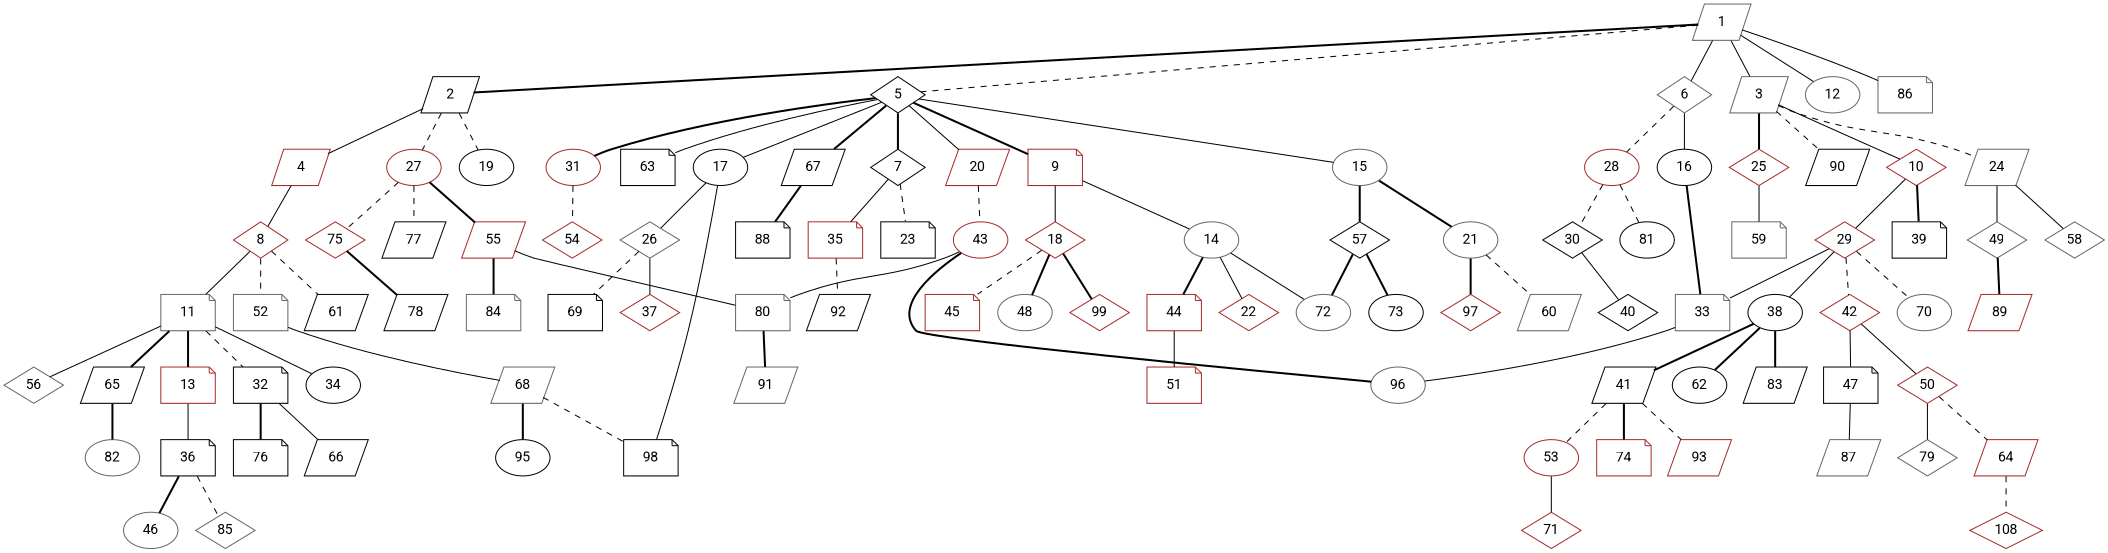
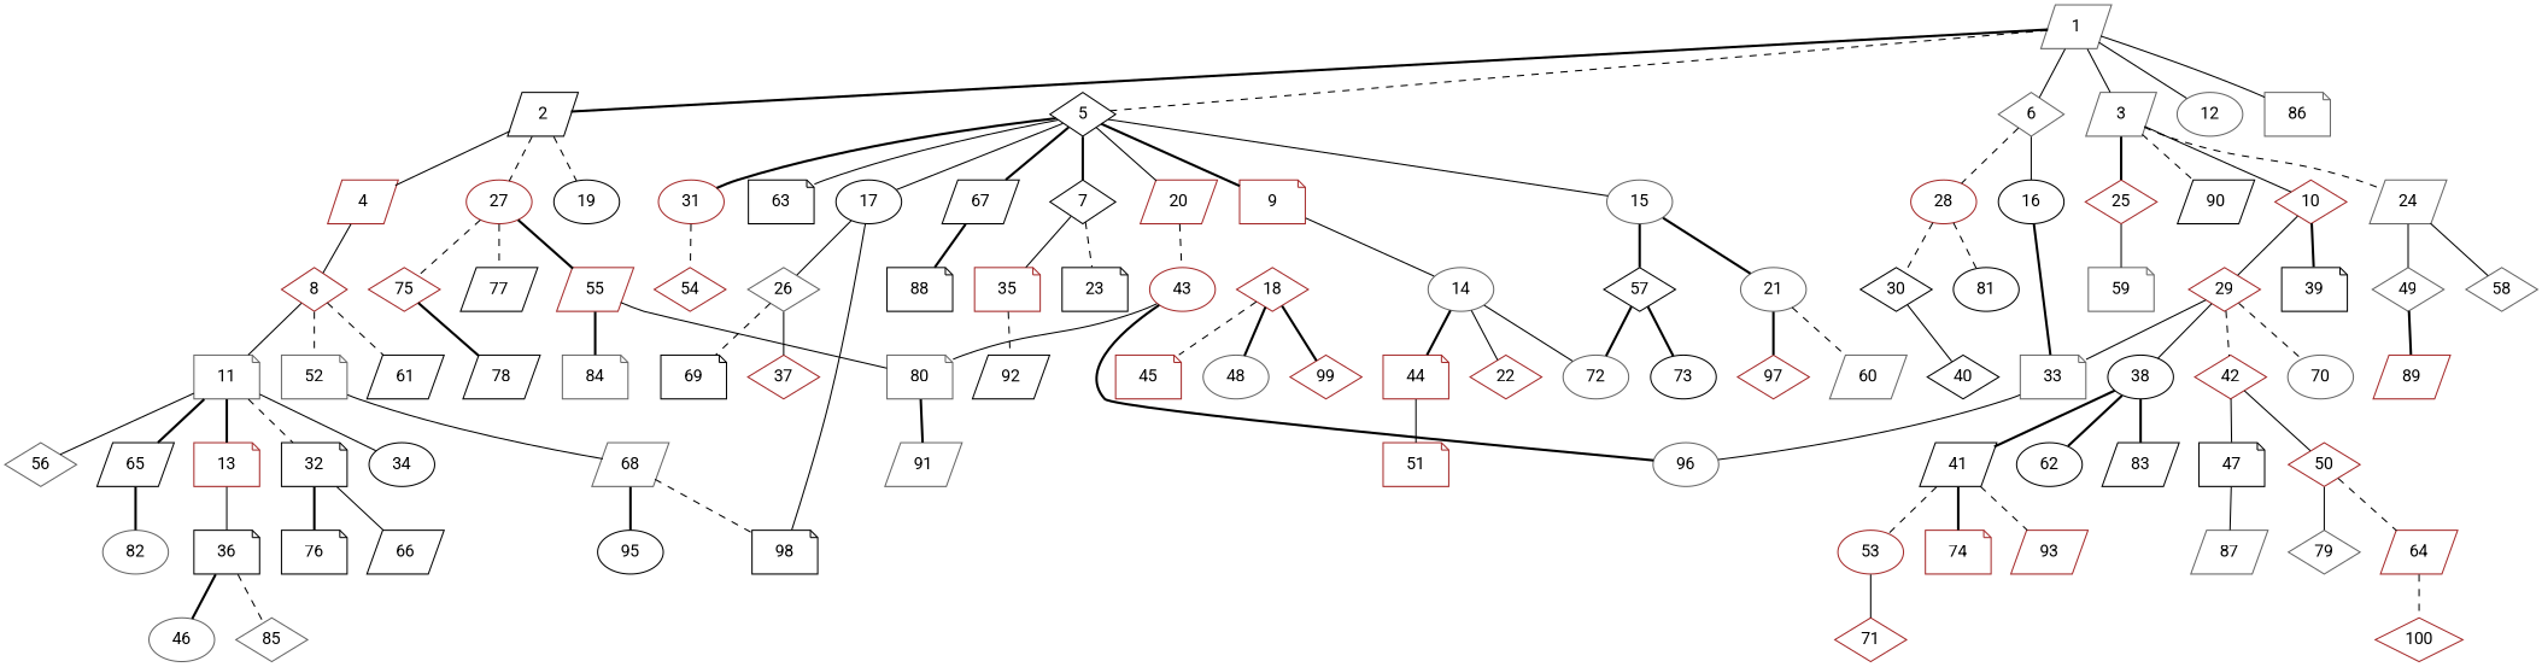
  graph {
    fontname=Roboto
    node [color=black fontname=Roboto shape=diamond]
    edge [fontname=Roboto style=solid]
    1 [color=gray40 shape=parallelogram]
    2 [shape=parallelogram]
    3 [color=gray40 shape=parallelogram]
    5
    6 [color=gray40]
    12 [color=gray40 shape=ellipse]
    86 [color=gray40 shape=note]
    4 [color=brown shape=parallelogram]
    19 [shape=ellipse]
    27 [color=brown shape=ellipse]
    10 [color=brown]
    24 [color=gray40 shape=parallelogram]
    25 [color=brown]
    90 [shape=parallelogram]
    7
    9 [color=brown shape=note]
    15 [color=gray40 shape=ellipse]
    17 [shape=ellipse]
    20 [color=brown shape=parallelogram]
    31 [color=brown shape=ellipse]
    63 [shape=note]
    67 [shape=parallelogram]
    16 [shape=ellipse]
    28 [color=brown shape=ellipse]
    8 [color=brown]
    55 [color=brown shape=parallelogram]
    75 [color=brown]
    77 [shape=parallelogram]
    29 [color=brown]
    39 [shape=note]
    49 [color=gray40]
    58 [color=gray40]
    59 [color=gray40 shape=note]
    23 [shape=note]
    35 [color=brown shape=note]
    14 [color=gray40 shape=ellipse]
    18 [color=brown]
    21 [color=gray40 shape=ellipse]
    57
    26 [color=gray40]
    98 [shape=note]
    43 [color=brown shape=ellipse]
    54 [color=brown]
    88 [shape=note]
    33 [color=gray40 shape=note]
    30
    81 [shape=ellipse]
    11 [color=gray40 shape=note]
    52 [color=gray40 shape=note]
    61 [shape=parallelogram]
    80 [color=gray40 shape=note]
    84 [color=gray40 shape=note]
    78 [shape=parallelogram]
    38 [shape=ellipse]
    42 [color=brown]
    70 [color=gray40 shape=ellipse]
    89 [color=brown shape=parallelogram]
    13 [color=brown shape=note]
    32 [shape=note]
    34 [shape=ellipse]
    56 [color=gray40]
    65 [shape=parallelogram]
    68 [color=gray40 shape=parallelogram]
    92 [shape=parallelogram]
    22 [color=brown]
    44 [color=brown shape=note]
    72 [color=gray40 shape=ellipse]
    45 [color=brown shape=note]
    48 [color=gray40 shape=ellipse]
    99 [color=brown]
    60 [color=gray40 shape=parallelogram]
    97 [color=brown]
    73 [shape=ellipse]
    37 [color=brown]
    69 [shape=note]
    96 [color=gray40 shape=ellipse]
    40
    36 [shape=note]
    66 [shape=parallelogram]
    76 [shape=note]
    82 [color=gray40 shape=ellipse]
    95 [shape=ellipse]
    51 [color=brown shape=note]
    41 [shape=parallelogram]
    62 [shape=ellipse]
    83 [shape=parallelogram]
    47 [shape=note]
    50 [color=brown]
    46 [color=gray40 shape=ellipse]
    85 [color=gray40]
    91 [color=gray40 shape=parallelogram]
    53 [color=brown shape=ellipse]
    74 [color=brown shape=note]
    93 [color=brown shape=parallelogram]
    87 [color=gray40 shape=parallelogram]
    64 [color=brown shape=parallelogram]
    79 [color=gray40]
    71 [color=brown]
-   100 [color=brown label=108]
+   100 [color=brown]
    1 -- 2 [style=bold]
    1 -- 3
    1 -- 5 [style=dashed]
    1 -- 6
    1 -- 12
    1 -- 86
    2 -- 4
    2 -- 19 [style=dashed]
    2 -- 27 [style=dashed]
    3 -- 10
    3 -- 24 [style=dashed]
    3 -- 25 [style=bold]
    3 -- 90 [style=dashed]
    5 -- 7 [style=bold]
    5 -- 9 [style=bold]
    5 -- 15
    5 -- 17
    5 -- 20
    5 -- 31 [style=bold]
    5 -- 63
    5 -- 67 [style=bold]
    6 -- 16
    6 -- 28 [style=dashed]
    4 -- 8
    27 -- 55 [style=bold]
    27 -- 75 [style=dashed]
    27 -- 77 [style=dashed]
    10 -- 29
    10 -- 39 [style=bold]
    24 -- 49
    24 -- 58
    25 -- 59
    7 -- 23 [style=dashed]
    7 -- 35
    9 -- 14
-   9 -- 18
    15 -- 21 [style=bold]
    15 -- 57 [style=bold]
    17 -- 26
    17 -- 98
    20 -- 43 [style=dashed]
    31 -- 54 [style=dashed]
    67 -- 88 [style=bold]
    16 -- 33 [style=bold]
    28 -- 30 [style=dashed]
    28 -- 81 [style=dashed]
    8 -- 11
    8 -- 52 [style=dashed]
    8 -- 61 [style=dashed]
    55 -- 80
    55 -- 84 [style=bold]
    75 -- 78 [style=bold]
    29 -- 33
    29 -- 38
    29 -- 42 [style=dashed]
    29 -- 70 [style=dashed]
    49 -- 89 [style=bold]
    35 -- 92 [style=dashed]
    14 -- 22
    14 -- 44 [style=bold]
    14 -- 72
    18 -- 45 [style=dashed]
    18 -- 48 [style=bold]
    18 -- 99 [style=bold]
    21 -- 60 [style=dashed]
    21 -- 97 [style=bold]
    57 -- 72 [style=bold]
    57 -- 73 [style=bold]
    26 -- 37
    26 -- 69 [style=dashed]
    43 -- 80
    43 -- 96 [style=bold]
    33 -- 96
    30 -- 40
    11 -- 13 [style=bold]
    11 -- 32 [style=dashed]
    11 -- 34
    11 -- 56
    11 -- 65 [style=bold]
    52 -- 68
    80 -- 91 [style=bold]
    38 -- 41 [style=bold]
    38 -- 62 [style=bold]
    38 -- 83 [style=bold]
    42 -- 47
    42 -- 50
    13 -- 36
    32 -- 66
    32 -- 76 [style=bold]
    65 -- 82 [style=bold]
    68 -- 98 [style=dashed]
    68 -- 95 [style=bold]
    44 -- 51
    36 -- 46 [style=bold]
    36 -- 85 [style=dashed]
    41 -- 53 [style=dashed]
    41 -- 74 [style=bold]
    41 -- 93 [style=dashed]
    47 -- 87
    50 -- 64 [style=dashed]
    50 -- 79
    53 -- 71
    64 -- 100 [style=dashed]
  }
